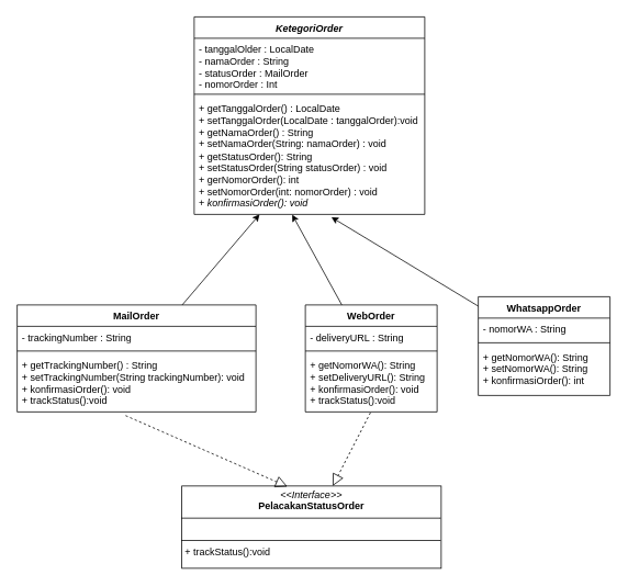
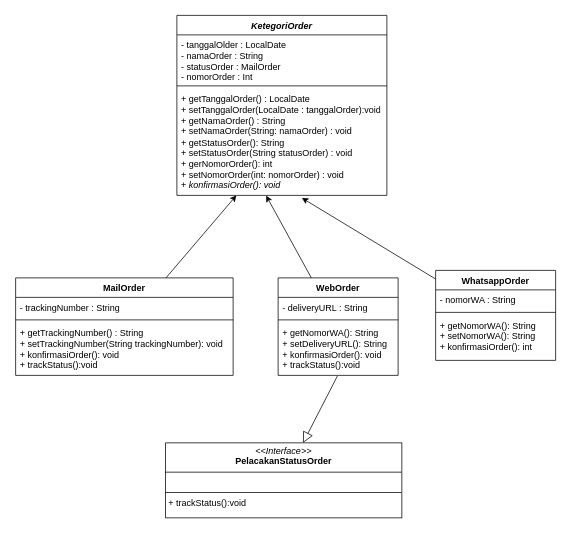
  <mxCell id="0" />
  <mxCell id="1" parent="0" />
  <mxCell id="2" value="&lt;i&gt;KetegoriOrder&lt;/i&gt;" style="swimlane;fontStyle=1;align=center;verticalAlign=top;childLayout=stackLayout;horizontal=1;startSize=26;horizontalStack=0;resizeParent=1;resizeParentMax=0;resizeLast=0;collapsible=1;marginBottom=0;whiteSpace=wrap;html=1;" vertex="1" parent="1"><mxGeometry x="235" y="20" width="280" height="240" as="geometry" /></mxCell>
  <mxCell id="3" value="- tanggalOlder : LocalDate&lt;div&gt;- namaOrder : String&lt;/div&gt;&lt;div&gt;- statusOrder : MailOrder&lt;/div&gt;&lt;div&gt;- nomorOrder : Int&lt;/div&gt;" style="text;strokeColor=none;fillColor=none;align=left;verticalAlign=top;spacingLeft=4;spacingRight=4;overflow=hidden;rotatable=0;points=[[0,0.5],[1,0.5]];portConstraint=eastwest;whiteSpace=wrap;html=1;" vertex="1" parent="2"><mxGeometry y="26" width="280" height="64" as="geometry" /></mxCell>
  <mxCell id="4" value="" style="line;strokeWidth=1;fillColor=none;align=left;verticalAlign=middle;spacingTop=-1;spacingLeft=3;spacingRight=3;rotatable=0;labelPosition=right;points=[];portConstraint=eastwest;strokeColor=inherit;" vertex="1" parent="2"><mxGeometry y="90" width="280" height="8" as="geometry" /></mxCell>
  <mxCell id="5" value="+ getTanggalOrder() : LocalDate&lt;div&gt;+ setTanggalOrder(LocalDate : tanggalOrder):void&lt;/div&gt;&lt;div&gt;+ getNamaOrder() : String&lt;/div&gt;&lt;div&gt;+ setNamaOrder(String: namaOrder) : void&lt;/div&gt;&lt;div&gt;+ getStatusOrder(): String&lt;/div&gt;&lt;div&gt;+ setStatusOrder(String statusOrder) : void&lt;/div&gt;&lt;div&gt;+ gerNomorOrder(): int&lt;/div&gt;&lt;div&gt;+ setNomorOrder(int: nomorOrder) : void&lt;/div&gt;&lt;div&gt;+&amp;nbsp;&lt;span style=&quot;background-color: initial;&quot;&gt;&lt;i&gt;konfirmasiOrder(): void&lt;/i&gt;&lt;/span&gt;&lt;/div&gt;&lt;span class=&quot;hljs-params&quot;&gt;&lt;/span&gt;" style="text;strokeColor=none;fillColor=none;align=left;verticalAlign=top;spacingLeft=4;spacingRight=4;overflow=hidden;rotatable=0;points=[[0,0.5],[1,0.5]];portConstraint=eastwest;whiteSpace=wrap;html=1;" vertex="1" parent="2"><mxGeometry y="98" width="280" height="142" as="geometry" /></mxCell>
  <mxCell id="6" value="MailOrder" style="swimlane;fontStyle=1;align=center;verticalAlign=top;childLayout=stackLayout;horizontal=1;startSize=26;horizontalStack=0;resizeParent=1;resizeParentMax=0;resizeLast=0;collapsible=1;marginBottom=0;whiteSpace=wrap;html=1;" vertex="1" parent="1"><mxGeometry x="20" y="370" width="290" height="130" as="geometry" /></mxCell>
  <mxCell id="7" value="- trackingNumber : String" style="text;strokeColor=none;fillColor=none;align=left;verticalAlign=top;spacingLeft=4;spacingRight=4;overflow=hidden;rotatable=0;points=[[0,0.5],[1,0.5]];portConstraint=eastwest;whiteSpace=wrap;html=1;" vertex="1" parent="6"><mxGeometry y="26" width="290" height="26" as="geometry" /></mxCell>
  <mxCell id="8" value="" style="line;strokeWidth=1;fillColor=none;align=left;verticalAlign=middle;spacingTop=-1;spacingLeft=3;spacingRight=3;rotatable=0;labelPosition=right;points=[];portConstraint=eastwest;strokeColor=inherit;" vertex="1" parent="6"><mxGeometry y="52" width="290" height="8" as="geometry" /></mxCell>
  <mxCell id="9" value="&lt;div&gt;+ getTrackingNumber() : String&lt;/div&gt;&lt;div&gt;+ setTrackingNumber(String trackingNumber): void&lt;/div&gt;+ konfirmasiOrder(): void&lt;div&gt;+&amp;nbsp;trackStatus():void&lt;br&gt;&lt;/div&gt;" style="text;strokeColor=none;fillColor=none;align=left;verticalAlign=top;spacingLeft=4;spacingRight=4;overflow=hidden;rotatable=0;points=[[0,0.5],[1,0.5]];portConstraint=eastwest;whiteSpace=wrap;html=1;" vertex="1" parent="6"><mxGeometry y="60" width="290" height="70" as="geometry" /></mxCell>
  <mxCell id="10" value="WebOrder" style="swimlane;fontStyle=1;align=center;verticalAlign=top;childLayout=stackLayout;horizontal=1;startSize=26;horizontalStack=0;resizeParent=1;resizeParentMax=0;resizeLast=0;collapsible=1;marginBottom=0;whiteSpace=wrap;html=1;" vertex="1" parent="1"><mxGeometry x="370" y="370" width="160" height="130" as="geometry" /></mxCell>
  <mxCell id="11" value="-&amp;nbsp;deliveryURL : String" style="text;strokeColor=none;fillColor=none;align=left;verticalAlign=top;spacingLeft=4;spacingRight=4;overflow=hidden;rotatable=0;points=[[0,0.5],[1,0.5]];portConstraint=eastwest;whiteSpace=wrap;html=1;" vertex="1" parent="10"><mxGeometry y="26" width="160" height="26" as="geometry" /></mxCell>
  <mxCell id="12" value="" style="line;strokeWidth=1;fillColor=none;align=left;verticalAlign=middle;spacingTop=-1;spacingLeft=3;spacingRight=3;rotatable=0;labelPosition=right;points=[];portConstraint=eastwest;strokeColor=inherit;" vertex="1" parent="10"><mxGeometry y="52" width="160" height="8" as="geometry" /></mxCell>
  <mxCell id="13" value="+ getNomorWA(): String&lt;div&gt;+ setDeliveryURL(): String&lt;/div&gt;&lt;div&gt;+ konfirmasiOrder(): void&lt;/div&gt;&lt;div&gt;+&amp;nbsp;trackStatus():void&lt;br&gt;&lt;/div&gt;" style="text;strokeColor=none;fillColor=none;align=left;verticalAlign=top;spacingLeft=4;spacingRight=4;overflow=hidden;rotatable=0;points=[[0,0.5],[1,0.5]];portConstraint=eastwest;whiteSpace=wrap;html=1;" vertex="1" parent="10"><mxGeometry y="60" width="160" height="70" as="geometry" /></mxCell>
  <mxCell id="14" value="WhatsappOrder" style="swimlane;fontStyle=1;align=center;verticalAlign=top;childLayout=stackLayout;horizontal=1;startSize=26;horizontalStack=0;resizeParent=1;resizeParentMax=0;resizeLast=0;collapsible=1;marginBottom=0;whiteSpace=wrap;html=1;" vertex="1" parent="1"><mxGeometry x="580" y="360" width="160" height="120" as="geometry" /></mxCell>
  <mxCell id="15" value="- nomorWA : String" style="text;strokeColor=none;fillColor=none;align=left;verticalAlign=top;spacingLeft=4;spacingRight=4;overflow=hidden;rotatable=0;points=[[0,0.5],[1,0.5]];portConstraint=eastwest;whiteSpace=wrap;html=1;" vertex="1" parent="14"><mxGeometry y="26" width="160" height="26" as="geometry" /></mxCell>
  <mxCell id="16" value="" style="line;strokeWidth=1;fillColor=none;align=left;verticalAlign=middle;spacingTop=-1;spacingLeft=3;spacingRight=3;rotatable=0;labelPosition=right;points=[];portConstraint=eastwest;strokeColor=inherit;" vertex="1" parent="14"><mxGeometry y="52" width="160" height="8" as="geometry" /></mxCell>
  <mxCell id="17" value="+ getNomorWA(): String&lt;div&gt;+ setNomorWA(): String&lt;/div&gt;&lt;div&gt;+ konfirmasiOrder(): int&lt;/div&gt;" style="text;strokeColor=none;fillColor=none;align=left;verticalAlign=top;spacingLeft=4;spacingRight=4;overflow=hidden;rotatable=0;points=[[0,0.5],[1,0.5]];portConstraint=eastwest;whiteSpace=wrap;html=1;" vertex="1" parent="14"><mxGeometry y="60" width="160" height="60" as="geometry" /></mxCell>
  <mxCell id="18" style="rounded=0;orthogonalLoop=1;jettySize=auto;html=1;" edge="1" parent="1" source="6" target="5"><mxGeometry relative="1" as="geometry" /></mxCell>
  <mxCell id="19" style="rounded=0;orthogonalLoop=1;jettySize=auto;html=1;entryX=0.425;entryY=1.002;entryDx=0;entryDy=0;entryPerimeter=0;" edge="1" parent="1" source="10" target="5"><mxGeometry relative="1" as="geometry" /></mxCell>
  <mxCell id="20" style="rounded=0;orthogonalLoop=1;jettySize=auto;html=1;entryX=0.595;entryY=1.024;entryDx=0;entryDy=0;entryPerimeter=0;" edge="1" parent="1" source="14" target="5"><mxGeometry relative="1" as="geometry"><mxPoint x="480" y="230" as="targetPoint" /></mxGeometry></mxCell>
  <mxCell id="21" value="&lt;p style=&quot;margin:0px;margin-top:4px;text-align:center;&quot;&gt;&lt;i&gt;&amp;lt;&amp;lt;Interface&amp;gt;&amp;gt;&lt;/i&gt;&lt;br&gt;&lt;b&gt;PelacakanStatusOrder&lt;br&gt;&lt;/b&gt;&lt;/p&gt;&lt;hr size=&quot;1&quot; style=&quot;border-style:solid;&quot;&gt;&lt;p style=&quot;margin:0px;margin-left:4px;&quot;&gt;&lt;br&gt;&lt;/p&gt;&lt;hr size=&quot;1&quot; style=&quot;border-style:solid;&quot;&gt;&lt;p style=&quot;margin:0px;margin-left:4px;&quot;&gt;+&amp;nbsp;trackStatus():void &lt;/p&gt;" style="verticalAlign=top;align=left;overflow=fill;html=1;whiteSpace=wrap;" vertex="1" parent="1"><mxGeometry x="220" y="590" width="315" height="100" as="geometry" /></mxCell>
- <mxCell id="22" value="" style="endArrow=block;dashed=1;endFill=0;endSize=12;html=1;rounded=0;exitX=0.494;exitY=1.013;exitDx=0;exitDy=0;exitPerimeter=0;" edge="1" parent="1" source="13" target="21"><mxGeometry width="160" relative="1" as="geometry"><mxPoint x="380" y="510" as="sourcePoint" /><mxPoint x="540" y="510" as="targetPoint" /></mxGeometry></mxCell>
- <mxCell id="23" value="" style="endArrow=block;dashed=1;endFill=0;endSize=12;html=1;rounded=0;exitX=0.454;exitY=1.064;exitDx=0;exitDy=0;exitPerimeter=0;entryX=0.407;entryY=0.007;entryDx=0;entryDy=0;entryPerimeter=0;" edge="1" parent="1" source="9" target="21"><mxGeometry width="160" relative="1" as="geometry"><mxPoint x="444" y="466" as="sourcePoint" /><mxPoint x="444" y="530" as="targetPoint" /></mxGeometry></mxCell>
+ <mxCell id="22" value="" style="endArrow=block;dashed=0;endFill=0;endSize=12;html=1;rounded=0;exitX=0.494;exitY=1.013;exitDx=0;exitDy=0;exitPerimeter=0;" edge="1" parent="1" source="13" target="21"><mxGeometry width="160" relative="1" as="geometry"><mxPoint x="380" y="510" as="sourcePoint" /><mxPoint x="540" y="510" as="targetPoint" /></mxGeometry></mxCell>
